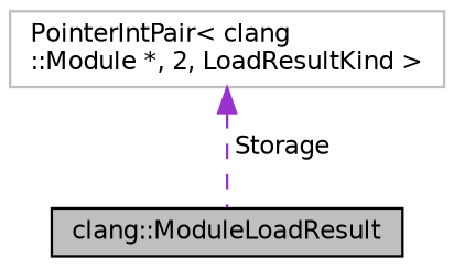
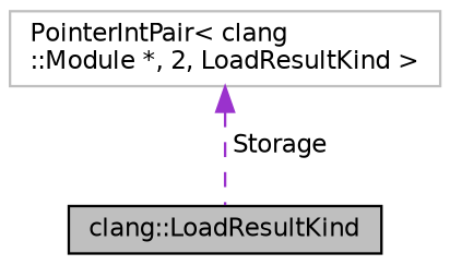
  digraph {
    node [fontname=Helvetica fontsize=10 shape=record]
-   n1 [color=black fillcolor=grey75 fontcolor=black height=0.2 label="clang::ModuleLoadResult" style=filled width=0.4]
+   n1 [color=black fillcolor=grey75 fontcolor=black height=0.2 label="clang::LoadResultKind" style=filled width=0.4]
    n2 [color=grey75 height=0.2 label="PointerIntPair\< clang\l::Module *, 2, LoadResultKind \>" width=0.4]
    n2 -> n1 [color=darkorchid3 dir=back fontname=Helvetica fontsize=10 label=" Storage" labelfontname=Helvetica labelfontsize=10 style=dashed]
  }
